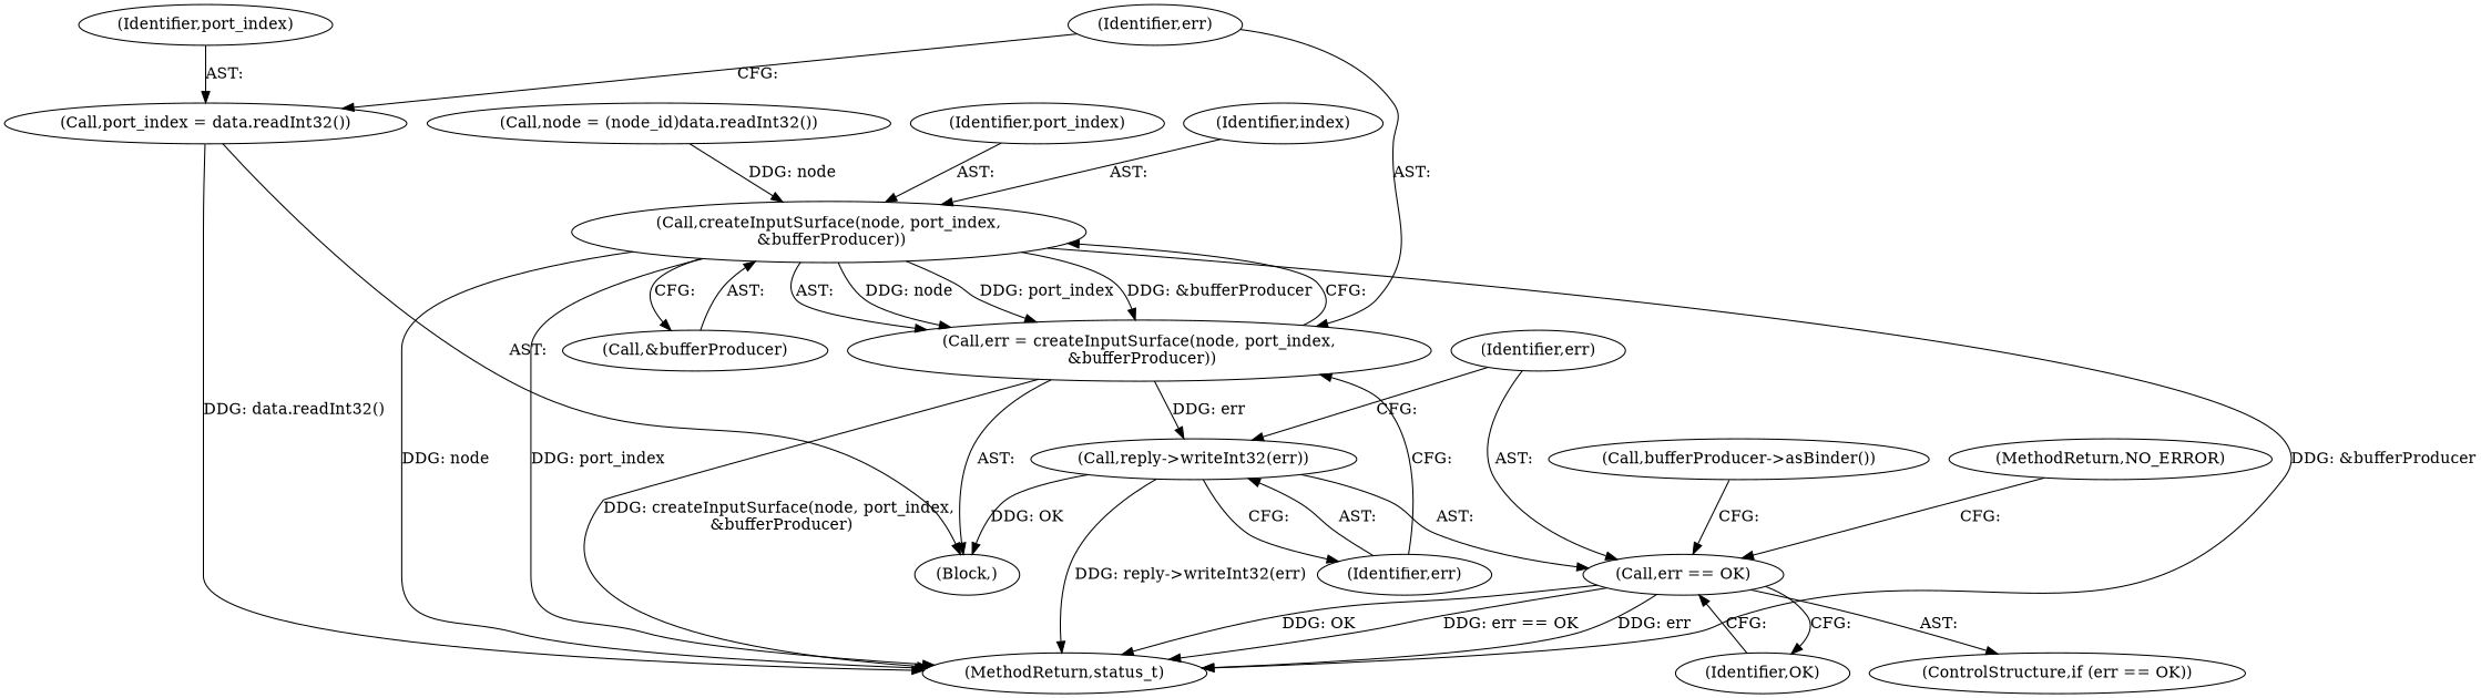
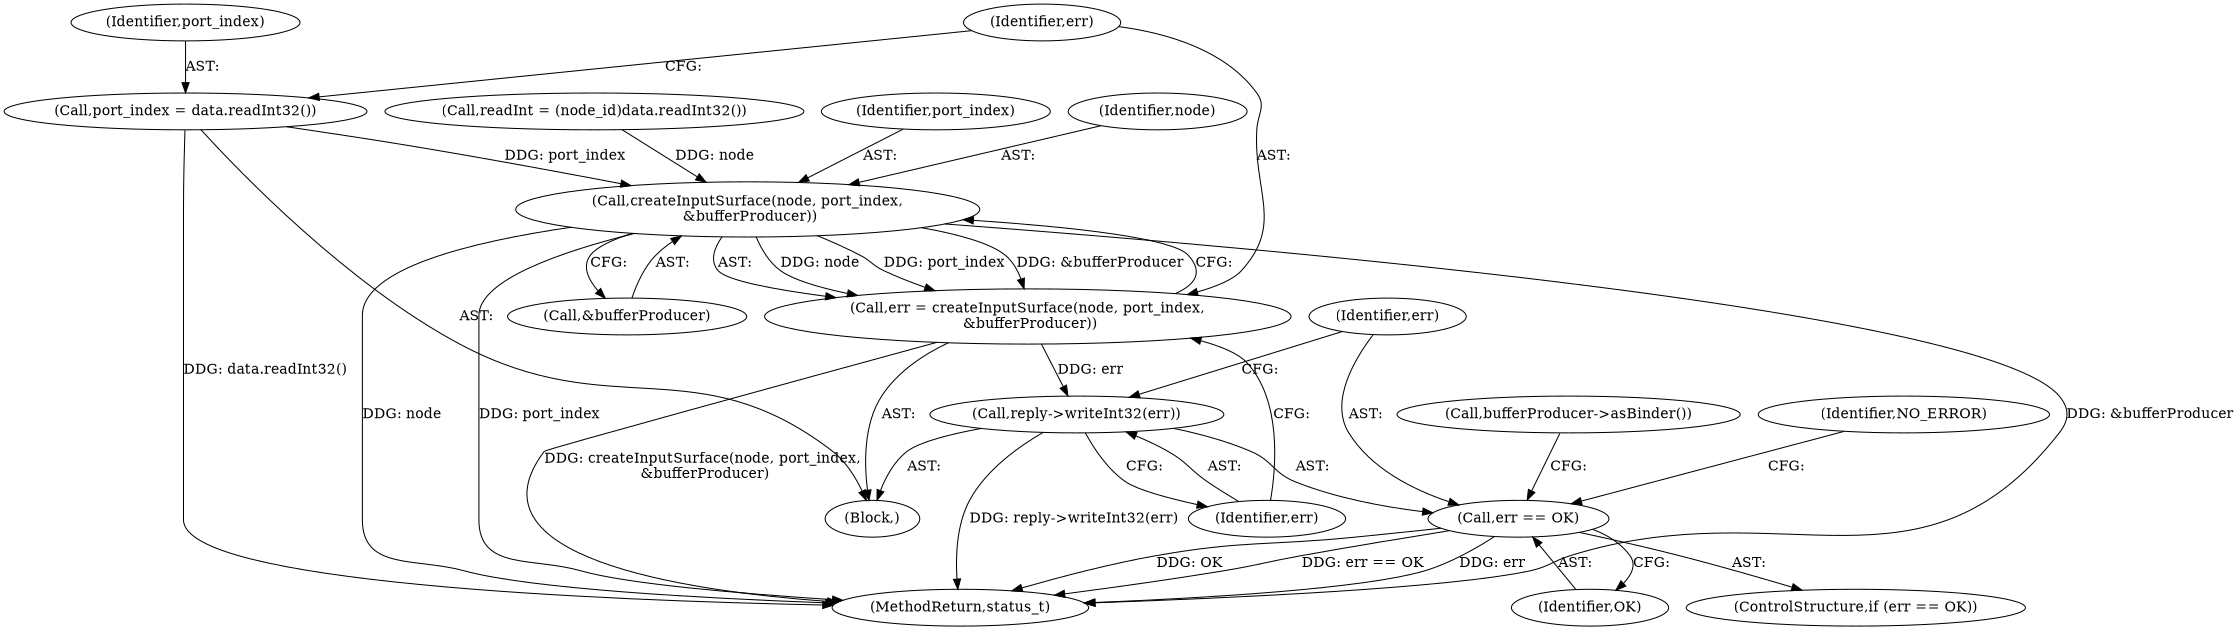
  digraph {
    n1 [label="(Call,port_index = data.readInt32())"]
    n2 [label="(Call,createInputSurface(node, port_index,\n &bufferProducer))"]
    n3 [label="(Block,)"]
    n4 [label="(MethodReturn,status_t)"]
    n5 [label="(Call,err = createInputSurface(node, port_index,\n &bufferProducer))"]
    n6 [label="(Call,&bufferProducer)"]
    n7 [label="(Call,reply->writeInt32(err))"]
    n8 [label="(Call,err == OK)"]
    n9 [label="(Identifier,err)"]
    n10 [label="(ControlStructure,if (err == OK))"]
    n11 [label="(Identifier,OK)"]
    n12 [label="(Identifier,err)"]
    n13 [label="(Identifier,port_index)"]
-   n14 [label="(Identifier,index)"]
+   n14 [label="(Identifier,node)"]
    n15 [label="(Identifier,port_index)"]
    n16 [label="(Call,bufferProducer->asBinder())"]
-   n17 [label="(MethodReturn,NO_ERROR)"]
+   n17 [label="(Identifier,NO_ERROR)"]
    n18 [label="(Identifier,err)"]
-   n19 [label="(Call,node = (node_id)data.readInt32())"]
+   n19 [label="(Call,readInt = (node_id)data.readInt32())"]
+   n1 -> n2 [label="DDG: port_index"]
    n1 -> n3 [label="AST: "]
    n1 -> n4 [label="DDG: data.readInt32()"]
    n2 -> n4 [label="DDG: &bufferProducer"]
    n2 -> n4 [label="DDG: node"]
    n2 -> n4 [label="DDG: port_index"]
    n2 -> n5 [label="AST: "]
    n2 -> n5 [label="DDG: node"]
    n2 -> n5 [label="DDG: port_index"]
    n2 -> n5 [label="DDG: &bufferProducer"]
    n2 -> n6 [label="CFG: "]
    n5 -> n2 [label="CFG: "]
    n5 -> n3 [label="AST: "]
    n5 -> n4 [label="DDG: createInputSurface(node, port_index,\n &bufferProducer)"]
    n5 -> n7 [label="DDG: err"]
    n6 -> n2 [label="AST: "]
-   n7 -> n3 [label="DDG: OK"]
+   n7 -> n3 [label="AST: "]
    n7 -> n4 [label="DDG: reply->writeInt32(err)"]
    n7 -> n8 [label="AST: "]
    n7 -> n9 [label="CFG: "]
    n8 -> n4 [label="DDG: OK"]
    n8 -> n4 [label="DDG: err == OK"]
    n8 -> n4 [label="DDG: err"]
    n8 -> n10 [label="AST: "]
    n8 -> n11 [label="CFG: "]
    n9 -> n5 [label="CFG: "]
    n9 -> n7 [label="AST: "]
-   n11 -> n8 [label="CFG: "]
+   n11 -> n8 [label="AST: "]
    n12 -> n7 [label="CFG: "]
    n12 -> n8 [label="AST: "]
    n13 -> n2 [label="AST: "]
    n14 -> n2 [label="AST: "]
    n15 -> n1 [label="AST: "]
    n16 -> n8 [label="CFG: "]
    n17 -> n8 [label="CFG: "]
    n18 -> n1 [label="CFG: "]
    n18 -> n5 [label="AST: "]
    n19 -> n2 [label="DDG: node"]
  }
